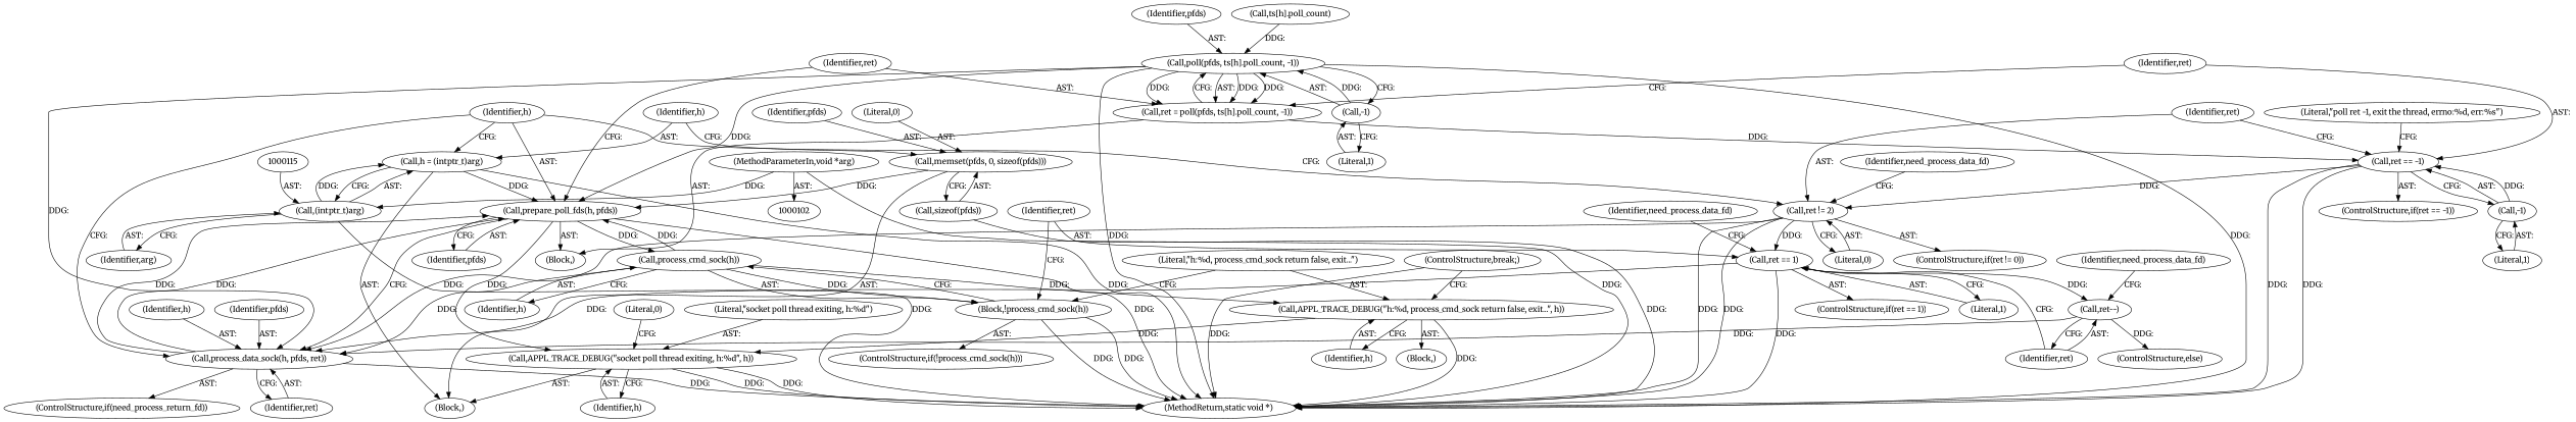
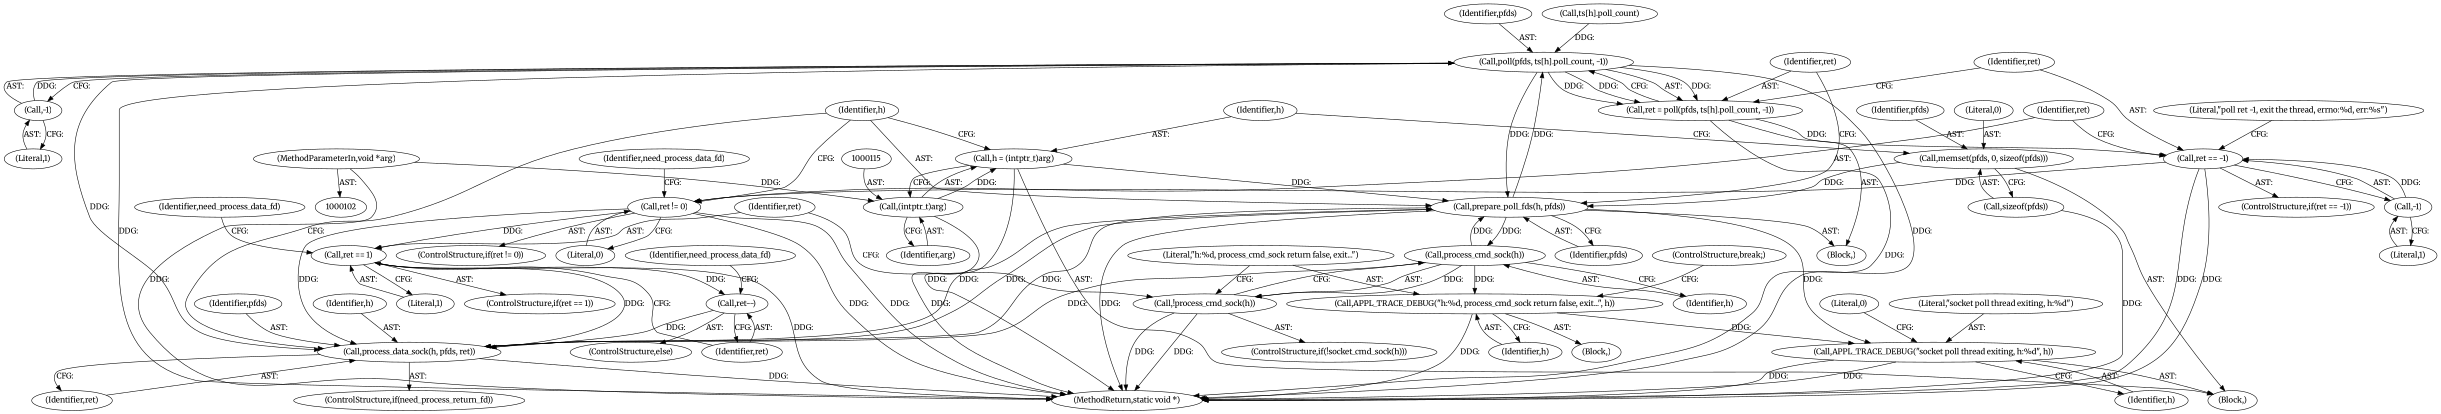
  digraph {
    fontname=Merriweather
    node [fontname=Merriweather]
    edge [fontname=Merriweather]
    n1 [label="(Call,poll(pfds, ts[h].poll_count, -1))"]
    n2 [label="(Call,prepare_poll_fds(h, pfds))"]
    n3 [label="(Call,process_data_sock(h, pfds, ret))"]
    n4 [label="(Call,-1)"]
    n5 [label="(Call,ret = poll(pfds, ts[h].poll_count, -1))"]
    n6 [label="(MethodReturn,static void *)"]
    n7 [label="(Call,process_cmd_sock(h))"]
    n8 [label="(Call,APPL_TRACE_DEBUG(\"socket poll thread exiting, h:%d\", h))"]
    n9 [label="(Block,)"]
    n10 [label="(Identifier,pfds)"]
    n11 [label="(Identifier,ret)"]
    n12 [label="(ControlStructure,if(need_process_return_fd))"]
    n13 [label="(Literal,1)"]
    n14 [label="(Call,ret == -1)"]
-   n15 [label="(Block,!process_cmd_sock(h))"]
+   n15 [label="(Call,!process_cmd_sock(h))"]
    n16 [label="(Call,APPL_TRACE_DEBUG(\"h:%d, process_cmd_sock return false, exit...\", h))"]
    n17 [label="(Identifier,h)"]
    n18 [label="(Block,)"]
    n19 [label="(Identifier,h)"]
-   n20 [label="(ControlStructure,if(!process_cmd_sock(h)))"]
+   n20 [label="(ControlStructure,if(!socket_cmd_sock(h)))"]
    n21 [label="(Identifier,h)"]
    n22 [label="(Block,)"]
    n23 [label="(Call,ret == 1)"]
    n24 [label="(Call,ret--)"]
    n25 [label="(Literal,1)"]
    n26 [label="(ControlStructure,if(ret == 1))"]
    n27 [label="(ControlStructure,else)"]
    n28 [label="(Identifier,ret)"]
-   n29 [label="(Call,ret != 2)"]
+   n29 [label="(Call,ret != 0)"]
    n30 [label="(ControlStructure,if(ret != 0))"]
    n31 [label="(Literal,0)"]
    n32 [label="(Call,-1)"]
    n33 [label="(ControlStructure,if(ret == -1))"]
    n34 [label="(Literal,1)"]
    n35 [label="(Call,h = (intptr_t)arg)"]
    n36 [label="(Call,(intptr_t)arg)"]
    n37 [label="(Identifier,arg)"]
    n38 [label="(MethodParameterIn,void *arg)"]
    1000102
    n40 [label="(Call,memset(pfds, 0, sizeof(pfds)))"]
    n41 [label="(Call,sizeof(pfds))"]
    n42 [label="(Identifier,pfds)"]
    n43 [label="(ControlStructure,break;)"]
    n44 [label="(Identifier,need_process_data_fd)"]
    n45 [label="(Identifier,pfds)"]
    n46 [label="(Identifier,h)"]
    n47 [label="(Identifier,need_process_data_fd)"]
    n48 [label="(Literal,\"h:%d, process_cmd_sock return false, exit...\")"]
    n49 [label="(Literal,\"poll ret -1, exit the thread, errno:%d, err:%s\")"]
    n50 [label="(Literal,0)"]
    n51 [label="(Literal,\"socket poll thread exiting, h:%d\")"]
    n52 [label="(Identifier,h)"]
    n53 [label="(Identifier,h)"]
    n54 [label="(Identifier,ret)"]
    n55 [label="(Identifier,ret)"]
    n56 [label="(Literal,0)"]
    n57 [label="(Identifier,ret)"]
    n58 [label="(Identifier,need_process_data_fd)"]
    n59 [label="(Identifier,pfds)"]
    n60 [label="(Call,ts[h].poll_count)"]
    n61 [label="(Identifier,ret)"]
    1000115
    n1 -> n2 [label="DDG: "]
    n1 -> n3 [label="DDG: "]
    n1 -> n4 [label="CFG: "]
    n1 -> n5 [label="AST: "]
    n1 -> n5 [label="DDG: "]
    n1 -> n5 [label="DDG: "]
    n1 -> n5 [label="DDG: "]
    n1 -> n6 [label="DDG: "]
    n1 -> n6 [label="DDG: "]
-   n2 -> n3 [label="CFG: "]
+   n2 -> n1 [label="DDG: "]
+   n2 -> n3 [label="DDG: "]
    n2 -> n6 [label="DDG: "]
    n2 -> n7 [label="DDG: "]
    n2 -> n8 [label="DDG: "]
    n2 -> n9 [label="AST: "]
    n2 -> n10 [label="CFG: "]
    n3 -> n2 [label="DDG: "]
    n3 -> n2 [label="DDG: "]
    n3 -> n6 [label="DDG: "]
    n3 -> n11 [label="CFG: "]
    n3 -> n12 [label="AST: "]
    n4 -> n1 [label="AST: "]
    n4 -> n1 [label="DDG: "]
    n4 -> n13 [label="CFG: "]
    n5 -> n1 [label="CFG: "]
-   n43 -> n6 [label="DDG: "]
+   n5 -> n6 [label="DDG: "]
    n5 -> n9 [label="AST: "]
    n5 -> n14 [label="DDG: "]
    n7 -> n2 [label="DDG: "]
    n7 -> n3 [label="DDG: "]
    n7 -> n15 [label="AST: "]
    n7 -> n15 [label="DDG: "]
    n7 -> n16 [label="DDG: "]
    n7 -> n17 [label="CFG: "]
    n8 -> n6 [label="DDG: "]
    n8 -> n6 [label="DDG: "]
    n8 -> n18 [label="AST: "]
    n8 -> n19 [label="CFG: "]
    n10 -> n2 [label="AST: "]
    n11 -> n3 [label="AST: "]
    n13 -> n4 [label="AST: "]
    n14 -> n6 [label="DDG: "]
    n14 -> n6 [label="DDG: "]
    n14 -> n29 [label="DDG: "]
    n14 -> n32 [label="CFG: "]
    n14 -> n33 [label="AST: "]
    n15 -> n6 [label="DDG: "]
    n15 -> n6 [label="DDG: "]
    n15 -> n7 [label="CFG: "]
    n15 -> n20 [label="AST: "]
    n16 -> n6 [label="DDG: "]
    n16 -> n8 [label="DDG: "]
    n16 -> n21 [label="CFG: "]
    n16 -> n22 [label="AST: "]
    n17 -> n7 [label="AST: "]
    n19 -> n8 [label="AST: "]
    n21 -> n16 [label="AST: "]
    n23 -> n3 [label="DDG: "]
    n23 -> n6 [label="DDG: "]
    n23 -> n24 [label="DDG: "]
    n23 -> n25 [label="CFG: "]
    n23 -> n26 [label="AST: "]
    n24 -> n3 [label="DDG: "]
-   n24 -> n27 [label="DDG: "]
+   n24 -> n27 [label="AST: "]
    n24 -> n28 [label="CFG: "]
    n25 -> n23 [label="AST: "]
    n28 -> n23 [label="CFG: "]
    n28 -> n24 [label="AST: "]
    n29 -> n3 [label="DDG: "]
    n29 -> n6 [label="DDG: "]
    n29 -> n6 [label="DDG: "]
    n29 -> n23 [label="DDG: "]
    n29 -> n30 [label="AST: "]
    n29 -> n31 [label="CFG: "]
    n31 -> n29 [label="AST: "]
    n32 -> n14 [label="AST: "]
    n32 -> n14 [label="DDG: "]
    n32 -> n34 [label="CFG: "]
    n34 -> n32 [label="AST: "]
    n35 -> n2 [label="DDG: "]
    n35 -> n6 [label="DDG: "]
    n35 -> n18 [label="AST: "]
    n35 -> n36 [label="CFG: "]
    n36 -> n6 [label="DDG: "]
    n36 -> n35 [label="AST: "]
    n36 -> n35 [label="DDG: "]
    n36 -> n37 [label="CFG: "]
    n37 -> n36 [label="AST: "]
    n38 -> n6 [label="DDG: "]
    n38 -> n36 [label="DDG: "]
    n38 -> 1000102 [label="AST: "]
    n40 -> n2 [label="DDG: "]
    n40 -> n18 [label="AST: "]
    n40 -> n41 [label="CFG: "]
    n41 -> n6 [label="DDG: "]
    n41 -> n40 [label="AST: "]
    n42 -> n3 [label="AST: "]
    n43 -> n16 [label="CFG: "]
    n44 -> n23 [label="CFG: "]
    n45 -> n1 [label="AST: "]
    n46 -> n3 [label="AST: "]
    n47 -> n24 [label="CFG: "]
    n48 -> n15 [label="CFG: "]
    n48 -> n16 [label="AST: "]
    n49 -> n14 [label="CFG: "]
    n50 -> n8 [label="CFG: "]
    n51 -> n8 [label="AST: "]
    n52 -> n35 [label="AST: "]
    n52 -> n40 [label="CFG: "]
    n53 -> n2 [label="AST: "]
    n53 -> n3 [label="CFG: "]
    n53 -> n29 [label="CFG: "]
    n53 -> n35 [label="CFG: "]
    n54 -> n5 [label="CFG: "]
    n54 -> n14 [label="AST: "]
    n55 -> n14 [label="CFG: "]
    n55 -> n29 [label="AST: "]
    n56 -> n40 [label="AST: "]
    n57 -> n2 [label="CFG: "]
    n57 -> n5 [label="AST: "]
    n58 -> n29 [label="CFG: "]
    n59 -> n40 [label="AST: "]
    n60 -> n1 [label="DDG: "]
    n61 -> n15 [label="CFG: "]
    n61 -> n23 [label="AST: "]
    1000115 -> n36 [label="AST: "]
  }
